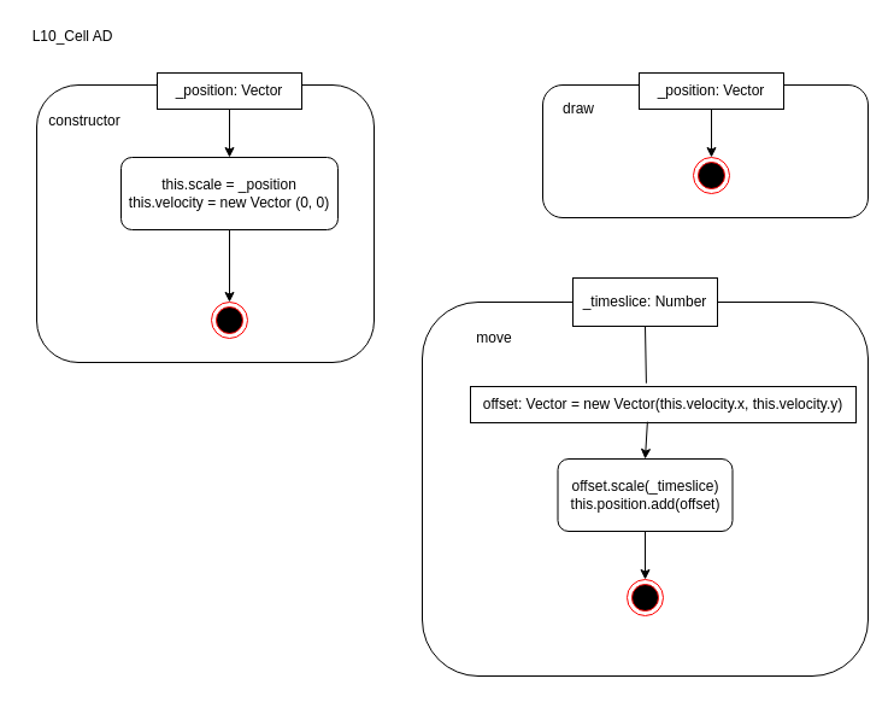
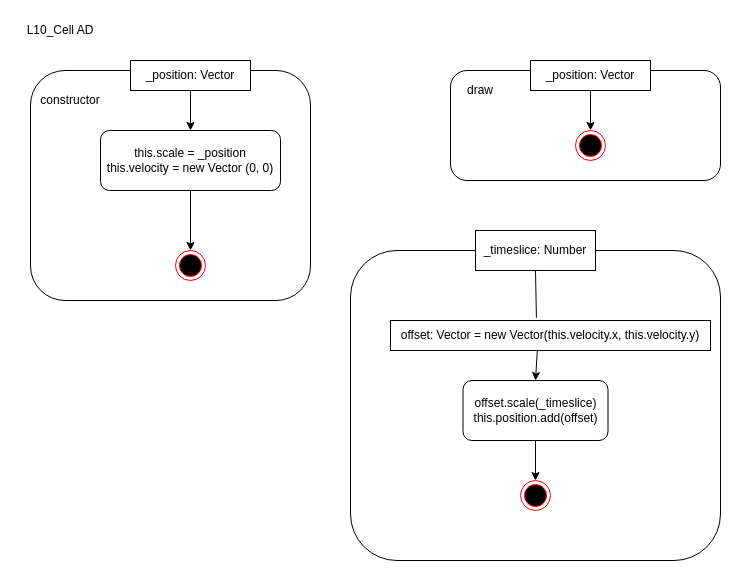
  <mxCell id="0" />
  <mxCell id="1" parent="0" />
  <mxCell id="2" value="" style="rounded=1;whiteSpace=wrap;html=1;" vertex="1" parent="1"><mxGeometry x="30" y="70" width="280" height="230" as="geometry" /></mxCell>
  <mxCell id="3" value="_position: Vector" style="rounded=0;whiteSpace=wrap;html=1;" vertex="1" parent="1"><mxGeometry x="130" y="60" width="120" height="30" as="geometry" /></mxCell>
  <mxCell id="4" value="this.scale = _position&lt;br&gt;this.velocity = new Vector (0, 0)" style="rounded=1;whiteSpace=wrap;html=1;" vertex="1" parent="1"><mxGeometry x="100" y="130" width="180" height="60" as="geometry" /></mxCell>
  <mxCell id="5" value="" style="ellipse;html=1;shape=endState;fillColor=#000000;strokeColor=#ff0000;" vertex="1" parent="1"><mxGeometry x="175" y="250" width="30" height="30" as="geometry" /></mxCell>
  <mxCell id="6" value="" style="endArrow=classic;html=1;exitX=0.5;exitY=1;exitDx=0;exitDy=0;entryX=0.5;entryY=0;entryDx=0;entryDy=0;" edge="1" parent="1" source="4" target="5"><mxGeometry width="50" height="50" relative="1" as="geometry"><mxPoint x="340" y="320" as="sourcePoint" /><mxPoint x="390" y="270" as="targetPoint" /></mxGeometry></mxCell>
  <mxCell id="7" value="" style="endArrow=classic;html=1;exitX=0.5;exitY=1;exitDx=0;exitDy=0;entryX=0.5;entryY=0;entryDx=0;entryDy=0;" edge="1" parent="1" source="3" target="4"><mxGeometry width="50" height="50" relative="1" as="geometry"><mxPoint x="380" y="260" as="sourcePoint" /><mxPoint x="430" y="210" as="targetPoint" /></mxGeometry></mxCell>
  <mxCell id="8" value="constructor" style="text;html=1;strokeColor=none;fillColor=none;align=center;verticalAlign=middle;whiteSpace=wrap;rounded=0;" vertex="1" parent="1"><mxGeometry x="50" y="90" width="40" height="20" as="geometry" /></mxCell>
  <mxCell id="9" value="L10_Cell AD" style="text;html=1;strokeColor=none;fillColor=none;align=center;verticalAlign=middle;whiteSpace=wrap;rounded=0;" vertex="1" parent="1"><mxGeometry x="20" y="20" width="80" height="20" as="geometry" /></mxCell>
  <mxCell id="10" value="" style="rounded=1;whiteSpace=wrap;html=1;" vertex="1" parent="1"><mxGeometry x="450" y="70" width="270" height="110" as="geometry" /></mxCell>
  <mxCell id="11" value="_position: Vector" style="rounded=0;whiteSpace=wrap;html=1;" vertex="1" parent="1"><mxGeometry x="530" y="60" width="120" height="30" as="geometry" /></mxCell>
  <mxCell id="12" value="" style="ellipse;html=1;shape=endState;fillColor=#000000;strokeColor=#ff0000;" vertex="1" parent="1"><mxGeometry x="575" y="130" width="30" height="30" as="geometry" /></mxCell>
  <mxCell id="13" value="" style="endArrow=classic;html=1;exitX=0.5;exitY=1;exitDx=0;exitDy=0;entryX=0.5;entryY=0;entryDx=0;entryDy=0;" edge="1" parent="1" source="11" target="12"><mxGeometry width="50" height="50" relative="1" as="geometry"><mxPoint x="340" y="320" as="sourcePoint" /><mxPoint x="390" y="270" as="targetPoint" /></mxGeometry></mxCell>
  <mxCell id="14" value="" style="rounded=1;whiteSpace=wrap;html=1;" vertex="1" parent="1"><mxGeometry x="350" y="250" width="370" height="310" as="geometry" /></mxCell>
  <mxCell id="15" value="draw" style="text;html=1;strokeColor=none;fillColor=none;align=center;verticalAlign=middle;whiteSpace=wrap;rounded=0;" vertex="1" parent="1"><mxGeometry x="460" y="80" width="40" height="20" as="geometry" /></mxCell>
  <mxCell id="16" value="_timeslice: Number" style="rounded=0;whiteSpace=wrap;html=1;" vertex="1" parent="1"><mxGeometry x="475" y="230" width="120" height="40" as="geometry" /></mxCell>
  <mxCell id="17" value="offset.scale(_timeslice)&lt;br&gt;this.position.add(offset)" style="rounded=1;whiteSpace=wrap;html=1;" vertex="1" parent="1"><mxGeometry x="462.5" y="380" width="145" height="60" as="geometry" /></mxCell>
  <mxCell id="18" value="offset: Vector = new Vector(this.velocity.x, this.velocity.y)" style="rounded=0;whiteSpace=wrap;html=1;" vertex="1" parent="1"><mxGeometry x="390" y="320" width="320" height="30" as="geometry" /></mxCell>
  <mxCell id="19" value="" style="ellipse;html=1;shape=endState;fillColor=#000000;strokeColor=#ff0000;" vertex="1" parent="1"><mxGeometry x="520" y="480" width="30" height="30" as="geometry" /></mxCell>
  <mxCell id="20" value="" style="endArrow=none;html=1;exitX=0.5;exitY=1;exitDx=0;exitDy=0;entryX=0.456;entryY=-0.093;entryDx=0;entryDy=0;entryPerimeter=0;" edge="1" parent="1" source="16" target="18"><mxGeometry width="50" height="50" relative="1" as="geometry"><mxPoint x="210" y="440" as="sourcePoint" /><mxPoint x="260" y="390" as="targetPoint" /></mxGeometry></mxCell>
  <mxCell id="21" value="" style="endArrow=classic;html=1;exitX=0.459;exitY=0.973;exitDx=0;exitDy=0;exitPerimeter=0;entryX=0.5;entryY=0;entryDx=0;entryDy=0;" edge="1" parent="1" source="18" target="17"><mxGeometry width="50" height="50" relative="1" as="geometry"><mxPoint x="170" y="450" as="sourcePoint" /><mxPoint x="220" y="400" as="targetPoint" /></mxGeometry></mxCell>
  <mxCell id="22" value="" style="endArrow=classic;html=1;exitX=0.5;exitY=1;exitDx=0;exitDy=0;entryX=0.5;entryY=0;entryDx=0;entryDy=0;" edge="1" parent="1" source="17" target="19"><mxGeometry width="50" height="50" relative="1" as="geometry"><mxPoint x="110" y="480" as="sourcePoint" /><mxPoint x="160" y="430" as="targetPoint" /></mxGeometry></mxCell>
- <mxCell id="23" value="move" style="text;html=1;strokeColor=none;fillColor=none;align=center;verticalAlign=middle;whiteSpace=wrap;rounded=0;" vertex="1" parent="1"><mxGeometry x="390" y="270" width="40" height="20" as="geometry" /></mxCell>
